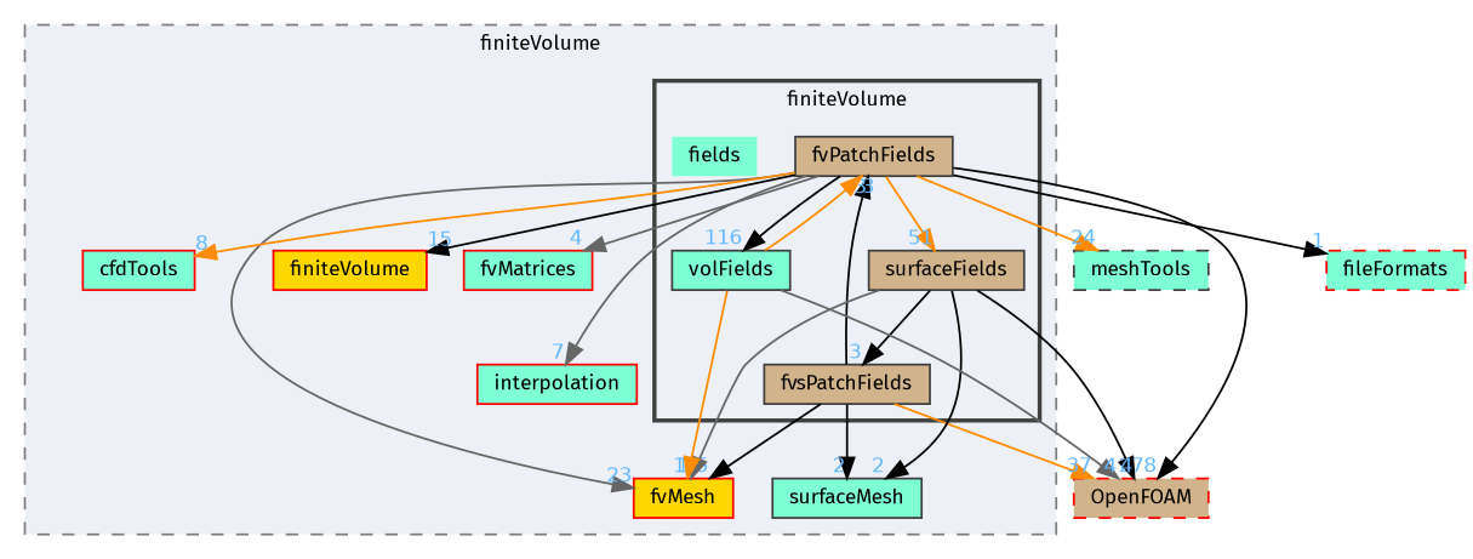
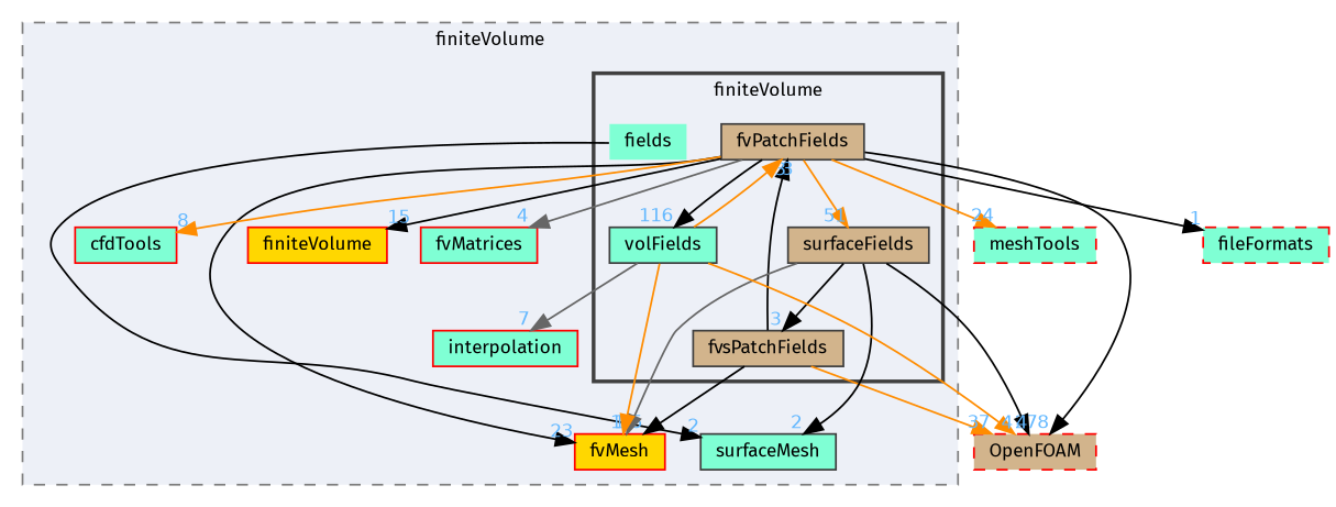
  digraph {
    compound=true
    fontname="Fira Sans"
    node [fillcolor=aquamarine fontname="Fira Sans" fontsize=10 shape=box style=filled color=red]
    edge [color=black fontcolor=steelblue1 fontname="Fira Sans" fontsize=10 headlabel=4 labeldistance=1.5 labelfontname=Helvetica labelfontsize=10]
    n1 [height=0.2 label=fields shape=plaintext width=0.4 color=""]
    n2 [color=grey25 fillcolor=tan height=0.2 label=fvPatchFields width=0.4]
    n3 [color=grey25 fillcolor=tan height=0.2 label=fvsPatchFields width=0.4]
    n4 [color=grey25 fillcolor=tan height=0.2 label=surfaceFields width=0.4]
    n5 [color=grey25 height=0.2 label=volFields width=0.4]
    n6 [fillcolor=gold height=0.2 label=finiteVolume width=0.4]
    n7 [height=0.2 label=fvMatrices width=0.4]
    n8 [fillcolor=gold height=0.2 label=fvMesh width=0.4]
    n9 [color=grey25 height=0.2 label=surfaceMesh width=0.4]
    n10 [height=0.2 label=cfdTools width=0.4]
    n11 [height=0.2 label=interpolation width=0.4]
-   n12 [color=grey25 height=0.2 label=meshTools style="filled,dashed" width=0.4]
+   n12 [height=0.2 label=meshTools style="filled,dashed" width=0.4]
    n13 [fillcolor=tan height=0.2 label=OpenFOAM style="filled,dashed" width=0.4]
    n14 [height=0.2 label=fileFormats style="filled,dashed" width=0.4]
    subgraph cluster_1 {
      bgcolor="#edf0f7"
      fontsize=10
      label=finiteVolume
      pencolor=grey50
      style="filled,dashed"
      n6
      n7
      n8
      n9
      n10
      n11
      subgraph cluster_2 {
        bgcolor="#edf0f7"
        fontsize=10
        label=finiteVolume
        pencolor=grey25
        style="filled,bold"
        n1
        n2
        n3
        n4
        n5
      }
    }
    n2 -> n4 [color=darkorange headlabel=51]
    n2 -> n5 [headlabel=116]
    n2 -> n6 [headlabel=15]
    n2 -> n7 [color=gray40]
-   n2 -> n8 [color=gray40 headlabel=23]
+   n2 -> n8 [headlabel=23]
    n2 -> n10 [color=darkorange headlabel=8]
-   n2 -> n11 [color=gray40 headlabel=7]
+   n5 -> n11 [color=gray40 headlabel=7]
    n2 -> n12 [color=darkorange headlabel=24]
    n2 -> n13 [headlabel=278]
    n2 -> n14 [headlabel=1]
    n3 -> n2 [headlabel=3]
    n3 -> n8 [headlabel=15]
-   n3 -> n9 [headlabel=2]
+   n1 -> n9 [headlabel=2]
    n3 -> n13 [color=darkorange headlabel=37]
    n4 -> n3 [headlabel=3]
    n4 -> n8 [color=gray40 headlabel=1]
    n4 -> n9 [headlabel=2]
    n4 -> n13
    n5 -> n2 [color=darkorange headlabel=3]
    n5 -> n8 [color=darkorange headlabel=1]
-   n5 -> n13 [color=gray40]
+   n5 -> n13 [color=darkorange]
  }
